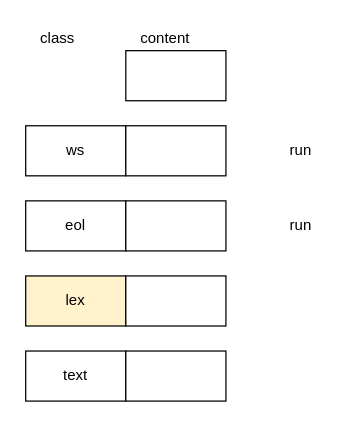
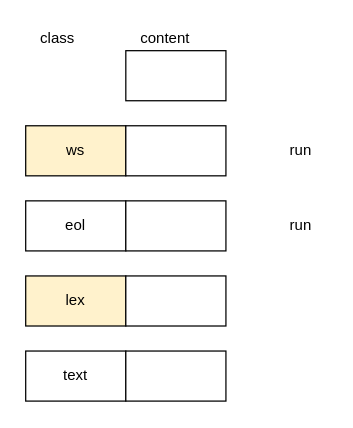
  <mxCell id="0" />
  <mxCell id="1" parent="0" />
  <mxCell id="2" value="" style="rounded=0;whiteSpace=wrap;html=1;" vertex="1" parent="1"><mxGeometry x="100" y="40" width="80" height="40" as="geometry" /></mxCell>
  <mxCell id="3" value="class" style="text;html=1;strokeColor=none;fillColor=none;align=left;verticalAlign=middle;whiteSpace=wrap;rounded=0;" vertex="1" parent="1"><mxGeometry x="30" y="20" width="40" height="20" as="geometry" /></mxCell>
  <mxCell id="4" value="content" style="text;html=1;strokeColor=none;fillColor=none;align=left;verticalAlign=middle;whiteSpace=wrap;rounded=0;" vertex="1" parent="1"><mxGeometry x="110" y="20" width="40" height="20" as="geometry" /></mxCell>
- <mxCell id="5" value="ws" style="rounded=0;whiteSpace=wrap;html=1;" vertex="1" parent="1"><mxGeometry x="20" y="100" width="80" height="40" as="geometry" /></mxCell>
+ <mxCell id="5" value="ws" style="rounded=0;whiteSpace=wrap;html=1;fillColor=#fff2cc;" vertex="1" parent="1"><mxGeometry x="20" y="100" width="80" height="40" as="geometry" /></mxCell>
  <mxCell id="6" value="" style="rounded=0;whiteSpace=wrap;html=1;" vertex="1" parent="1"><mxGeometry x="100" y="100" width="80" height="40" as="geometry" /></mxCell>
  <mxCell id="7" value="eol" style="rounded=0;whiteSpace=wrap;html=1;" vertex="1" parent="1"><mxGeometry x="20" y="160" width="80" height="40" as="geometry" /></mxCell>
  <mxCell id="8" value="" style="rounded=0;whiteSpace=wrap;html=1;" vertex="1" parent="1"><mxGeometry x="100" y="160" width="80" height="40" as="geometry" /></mxCell>
  <mxCell id="9" value="lex" style="rounded=0;whiteSpace=wrap;html=1;fillColor=#fff2cc;" vertex="1" parent="1"><mxGeometry x="20" y="220" width="80" height="40" as="geometry" /></mxCell>
  <mxCell id="10" value="" style="rounded=0;whiteSpace=wrap;html=1;" vertex="1" parent="1"><mxGeometry x="100" y="220" width="80" height="40" as="geometry" /></mxCell>
  <mxCell id="11" value="text" style="rounded=0;whiteSpace=wrap;html=1;" vertex="1" parent="1"><mxGeometry x="20" y="280" width="80" height="40" as="geometry" /></mxCell>
  <mxCell id="12" value="" style="rounded=0;whiteSpace=wrap;html=1;" vertex="1" parent="1"><mxGeometry x="100" y="280" width="80" height="40" as="geometry" /></mxCell>
  <mxCell id="13" value="run" style="text;html=1;strokeColor=none;fillColor=none;align=center;verticalAlign=middle;whiteSpace=wrap;rounded=0;" vertex="1" parent="1"><mxGeometry x="220" y="110" width="40" height="20" as="geometry" /></mxCell>
  <mxCell id="14" value="run" style="text;html=1;strokeColor=none;fillColor=none;align=center;verticalAlign=middle;whiteSpace=wrap;rounded=0;" vertex="1" parent="1"><mxGeometry x="220" y="170" width="40" height="20" as="geometry" /></mxCell>
